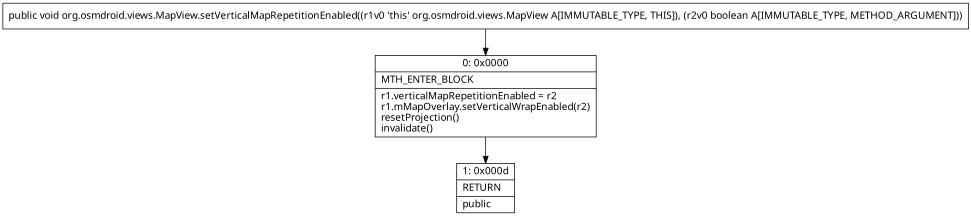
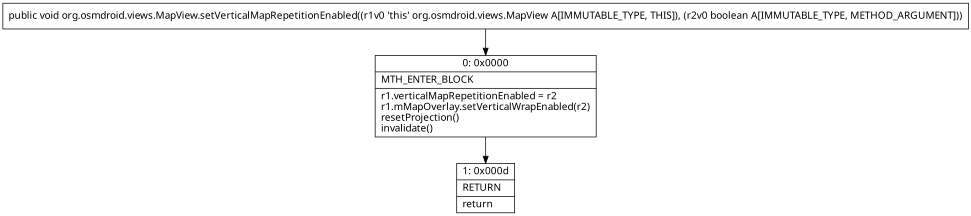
  digraph {
    fontname="Noto Sans"
    node [shape=record fontname="Noto Sans"]
    edge [fontname="Noto Sans"]
    n1 [label="{0\:\ 0x0000|MTH_ENTER_BLOCK\l|r1.verticalMapRepetitionEnabled = r2\lr1.mMapOverlay.setVerticalWrapEnabled(r2)\lresetProjection()\linvalidate()\l}"]
-   n2 [label="{1\:\ 0x000d|RETURN\l|public\l}"]
+   n2 [label="{1\:\ 0x000d|RETURN\l|return\l}"]
    n3 [label="{public void org.osmdroid.views.MapView.setVerticalMapRepetitionEnabled((r1v0 'this' org.osmdroid.views.MapView A[IMMUTABLE_TYPE, THIS]), (r2v0 boolean A[IMMUTABLE_TYPE, METHOD_ARGUMENT])) }"]
    n1 -> n2
    n3 -> n1
  }
